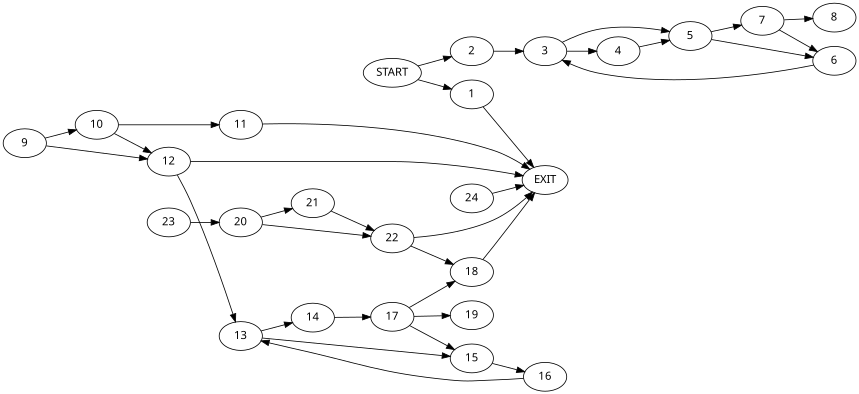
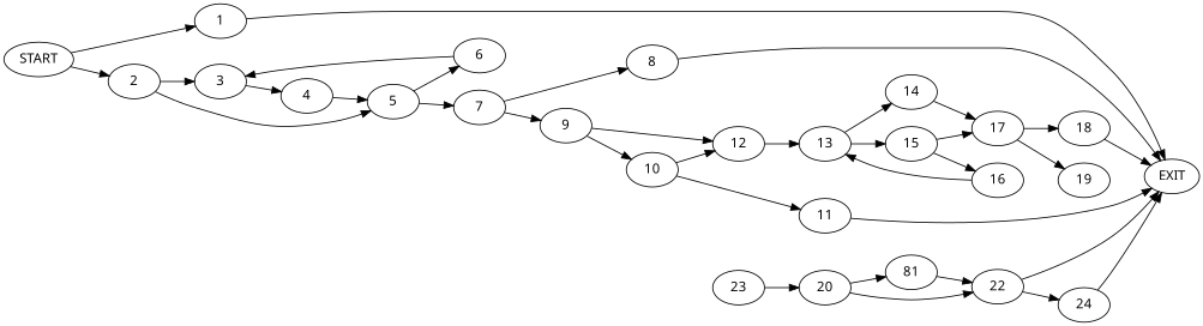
  digraph {
    fontname="Noto Sans"
    rankdir=LR
    node [fontname="Noto Sans"]
    edge [fontname="Noto Sans"]
    n1 [label=START]
    1
    2
    n4 [label=EXIT]
    3
    4
    5
    6
    7
    8
    9
    10
    12
    11
    13
    14
    15
    17
    16
    18
    19
    20
-   21
+   21 [label=81]
    22
    24
    23
    n1 -> 1
    n1 -> 2
    1 -> n4
    2 -> 3
    3 -> 4
-   3 -> 5
+   2 -> 5
    4 -> 5
    5 -> 6
    5 -> 7
    6 -> 3
    7 -> 8
-   7 -> 6
-   12 -> n4
+   7 -> 9
+   8 -> n4
    9 -> 10
    9 -> 12
    10 -> 12
    10 -> 11
    12 -> 13
    11 -> n4
    13 -> 14
    13 -> 15
    14 -> 17
-   17 -> 15
+   15 -> 17
    15 -> 16
    17 -> 18
    17 -> 19
    16 -> 13
    18 -> n4
    20 -> 21
    20 -> 22
    21 -> 22
    22 -> n4
-   22 -> 18
+   22 -> 24
    24 -> n4
    23 -> 20
  }
